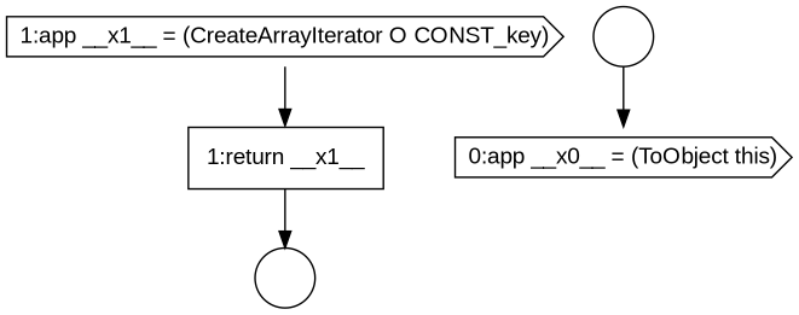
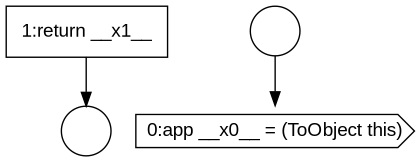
  digraph {
    fontname="Liberation Sans"
    node [color=black fillcolor=white fontname="Liberation Sans" shape=circle style=filled]
    edge [color=black fontname="Liberation Sans"]
    n1 [label=<<font color="black">     <table border="0" cellborder="1" cellspacing="0" cellpadding="10">       <tr><td align="left">1:return __x1__</td></tr>     </table>   </font>> margin=0 shape=none]
    n2 [label=" "]
    n3 [label=<<font color="black">0:app __x0__ = (ToObject this)</font>> shape=cds]
-   n4 [label=<<font color="black">1:app __x1__ = (CreateArrayIterator O CONST_key)</font>> shape=cds]
    n5 [label=" "]
    n1 -> n2
-   n4 -> n1
    n5 -> n3
  }
